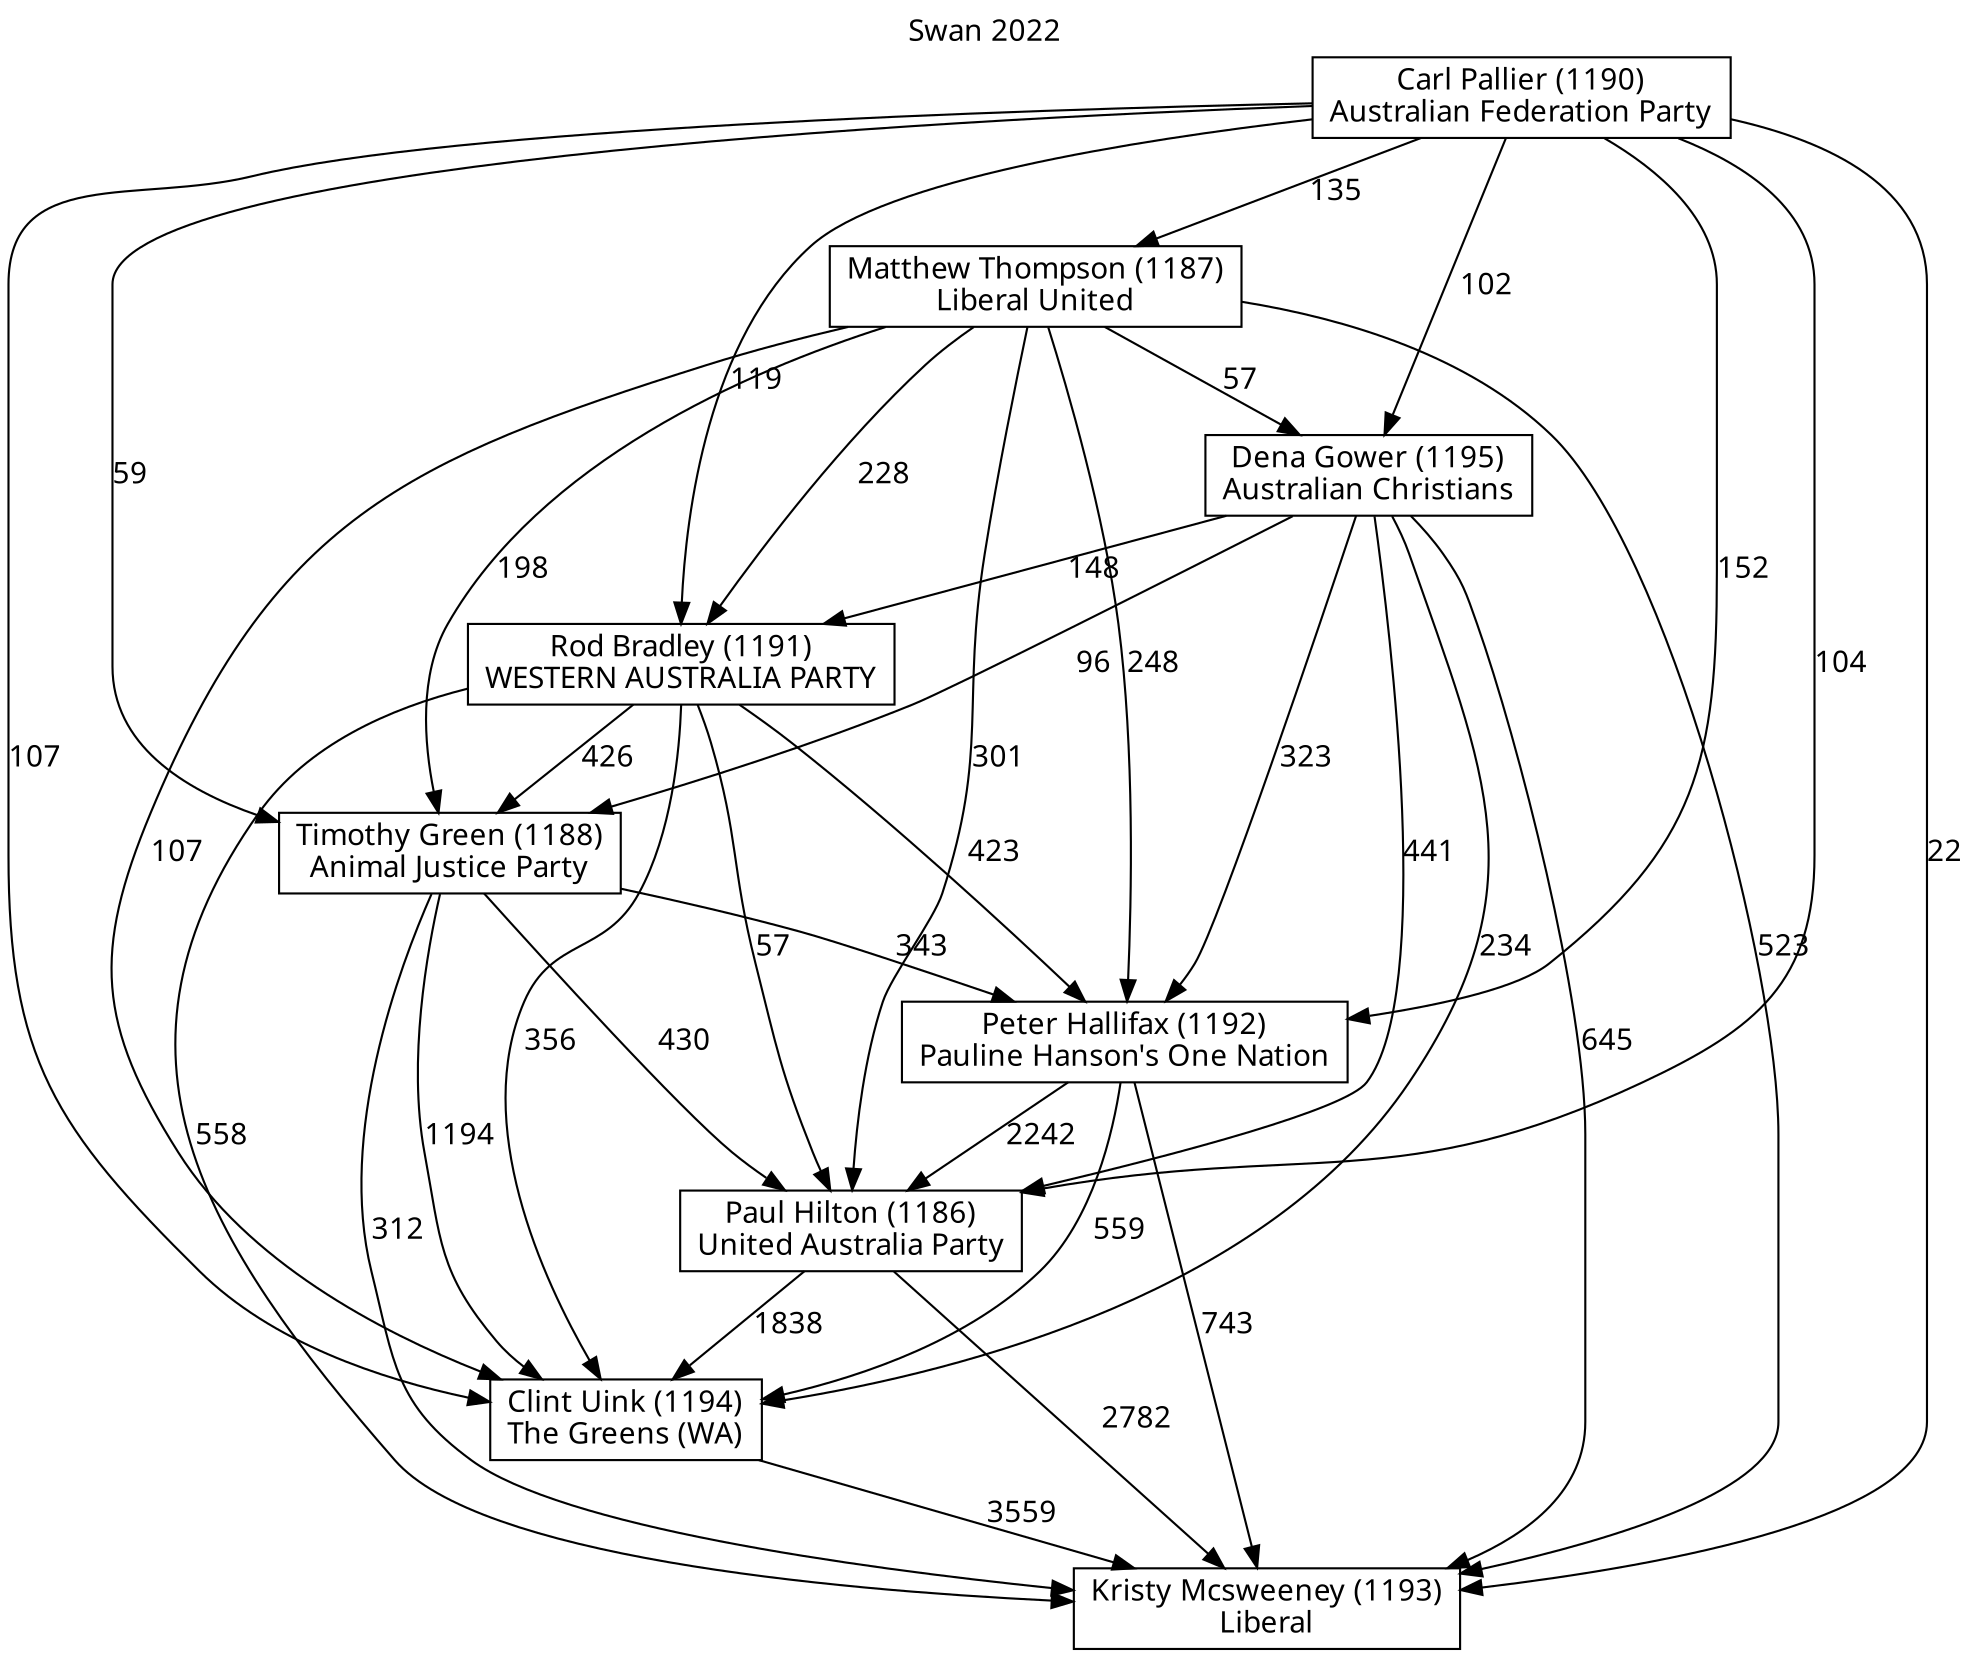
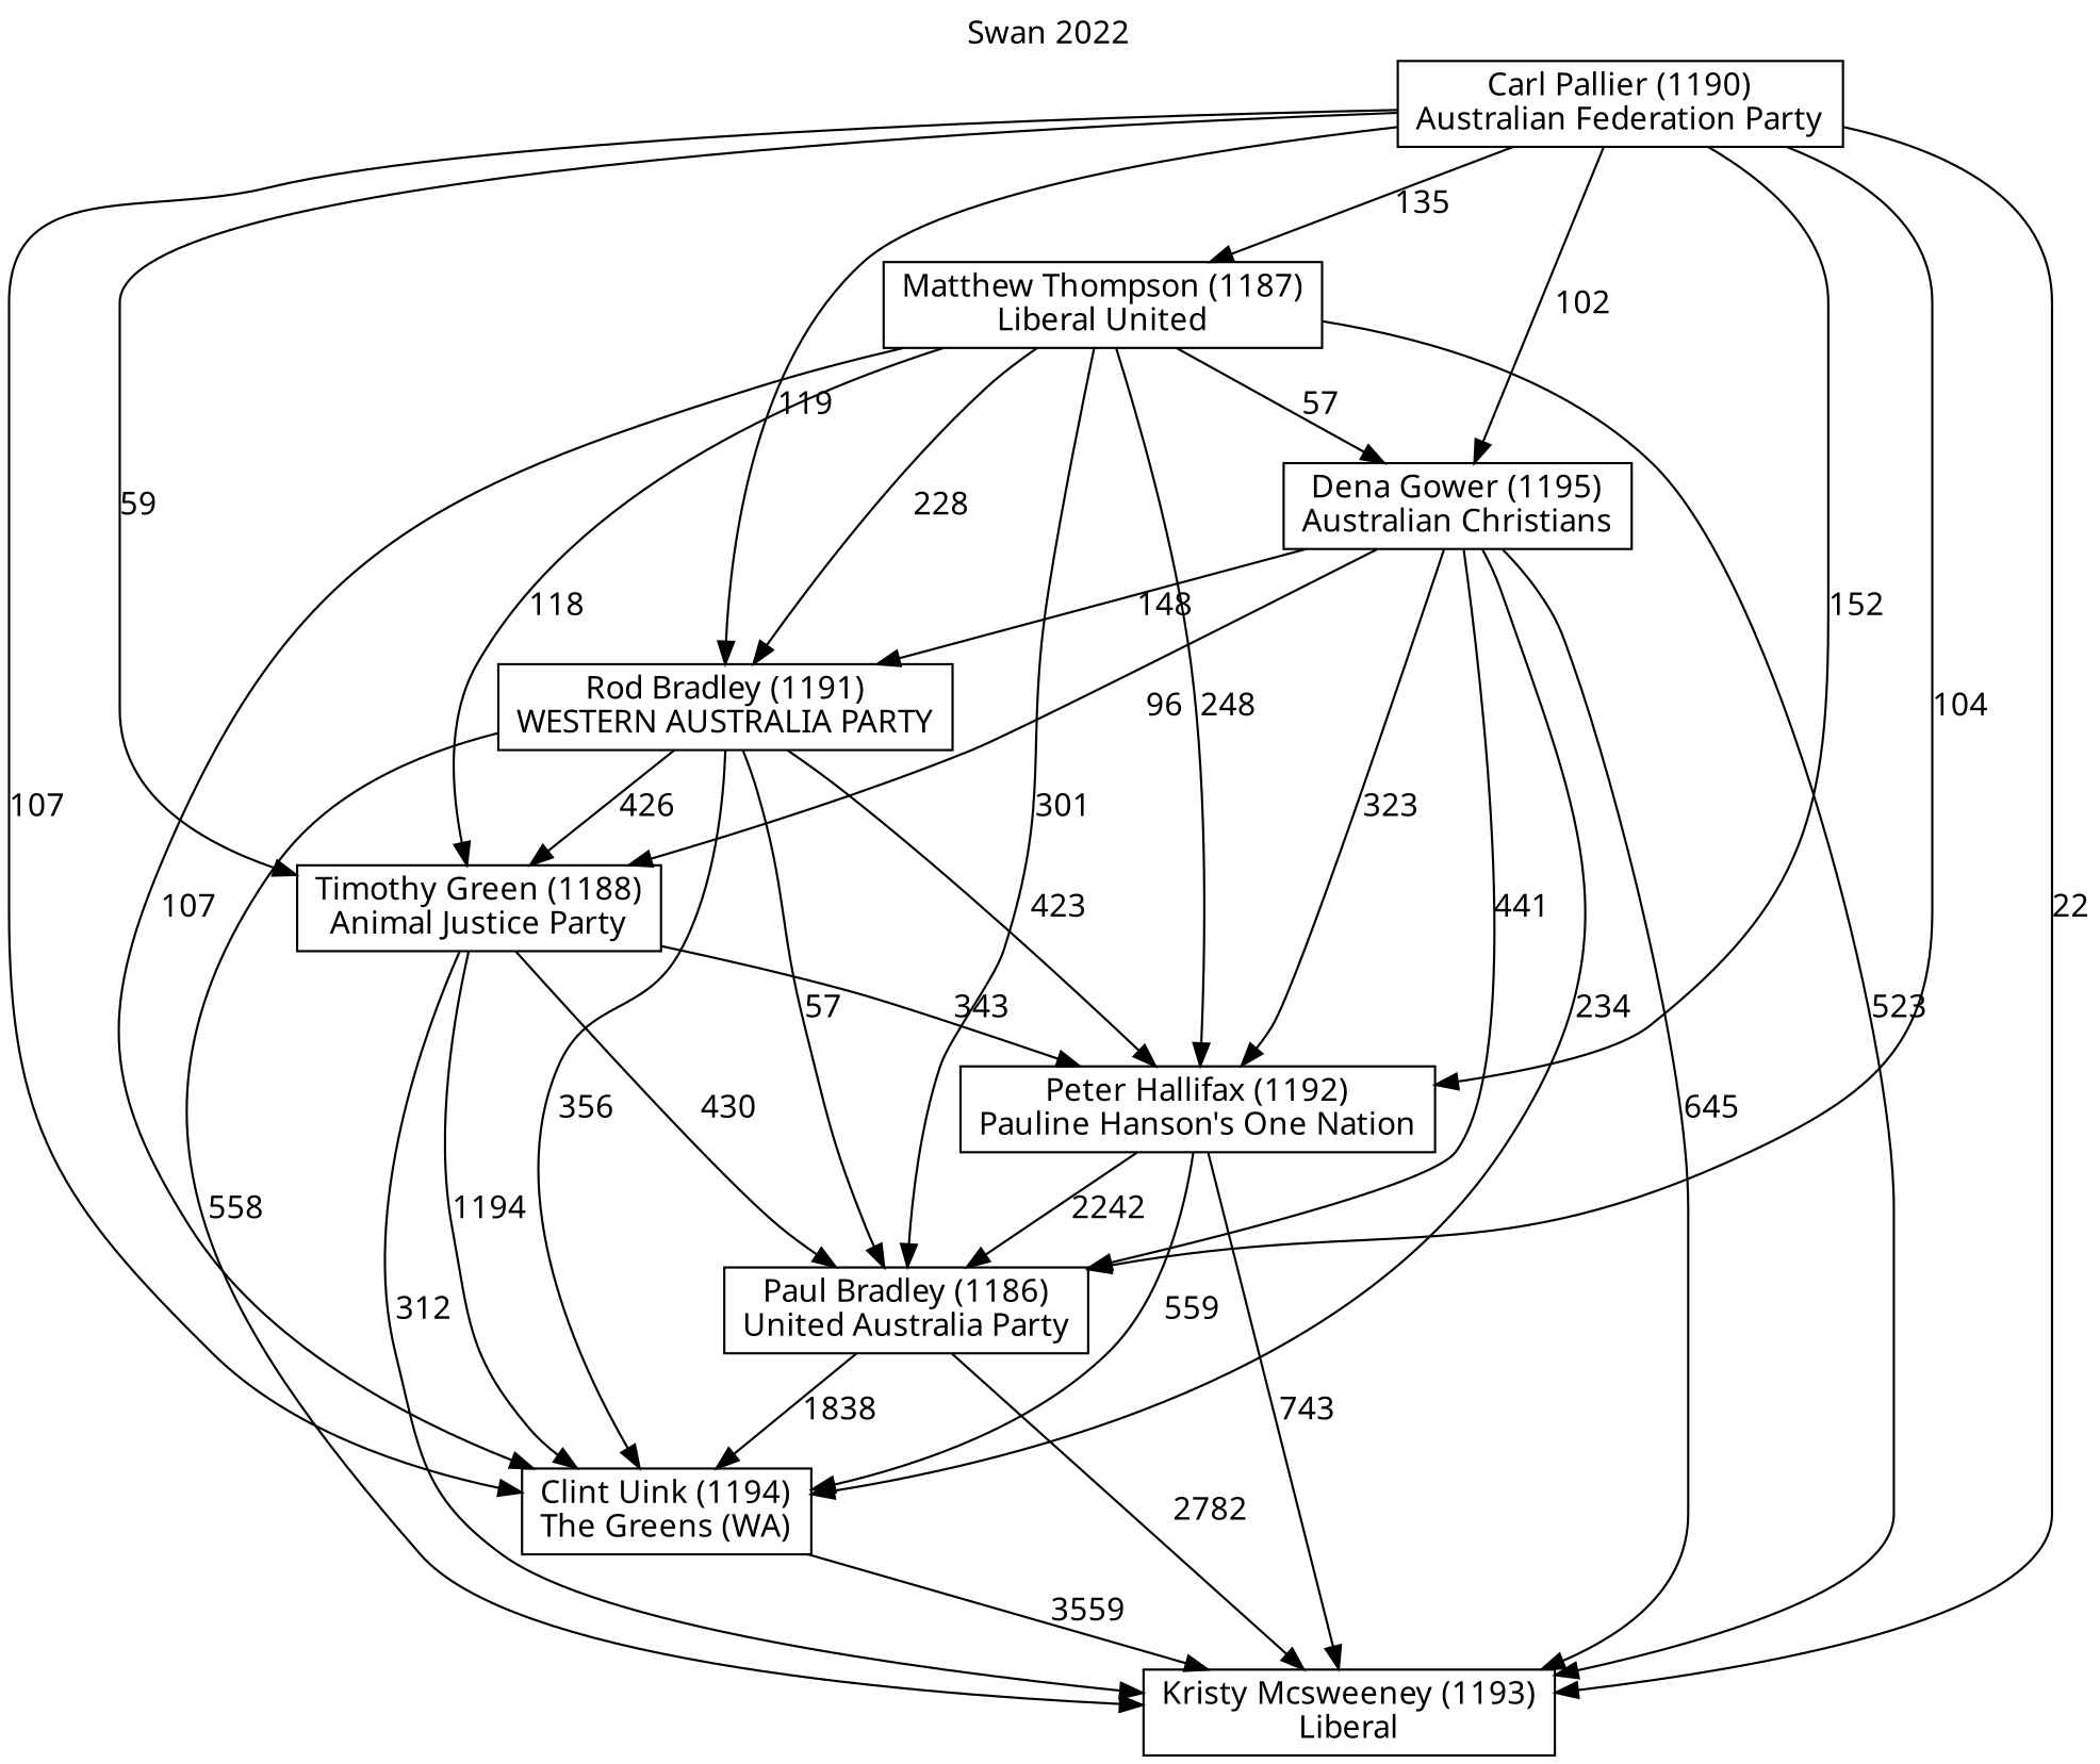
  digraph {
    fontname="Noto Sans"
    label="Swan 2022"
    labelloc=t
    mclimit=2
    node [fontname="Noto Sans" shape=box]
    edge [fontname="Noto Sans"]
    n1 [label="Kristy Mcsweeney (1193)\nLiberal"]
    n2 [label="Clint Uink (1194)\nThe Greens (WA)"]
-   n3 [label="Paul Hilton (1186)\nUnited Australia Party"]
+   n3 [label="Paul Bradley (1186)\nUnited Australia Party"]
    n4 [label="Peter Hallifax (1192)\nPauline Hanson's One Nation"]
    n5 [label="Timothy Green (1188)\nAnimal Justice Party"]
    n6 [label="Rod Bradley (1191)\nWESTERN AUSTRALIA PARTY"]
    n7 [label="Dena Gower (1195)\nAustralian Christians"]
    n8 [label="Matthew Thompson (1187)\nLiberal United"]
    n9 [label="Carl Pallier (1190)\nAustralian Federation Party"]
    n2 -> n1 [label=3559]
    n3 -> n1 [label=2782]
    n3 -> n2 [label=1838]
    n4 -> n1 [label=743]
    n4 -> n2 [label=559]
    n4 -> n3 [label=2242]
    n5 -> n1 [label=312]
    n5 -> n2 [label=1194]
    n5 -> n3 [label=430]
    n5 -> n4 [label=343]
    n6 -> n1 [label=558]
    n6 -> n2 [label=356]
    n6 -> n3 [label=57]
    n6 -> n4 [label=423]
    n6 -> n5 [label=426]
    n7 -> n1 [label=645]
    n7 -> n2 [label=234]
    n7 -> n3 [label=441]
    n7 -> n4 [label=323]
    n7 -> n5 [label=96]
    n7 -> n6 [label=148]
    n8 -> n1 [label=523]
    n8 -> n2 [label=107]
    n8 -> n3 [label=301]
    n8 -> n4 [label=248]
-   n8 -> n5 [label=198]
+   n8 -> n5 [label=118]
    n8 -> n6 [label=228]
    n8 -> n7 [label=57]
    n9 -> n1 [label=22]
    n9 -> n2 [label=107]
    n9 -> n3 [label=104]
    n9 -> n4 [label=152]
    n9 -> n5 [label=59]
    n9 -> n6 [label=119]
    n9 -> n7 [label=102]
    n9 -> n8 [label=135]
  }
